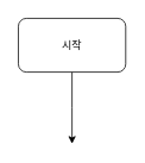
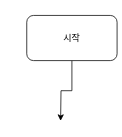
  <mxCell id="0" />
  <mxCell id="1" parent="0" />
  <mxCell id="2" style="edgeStyle=orthogonalEdgeStyle;rounded=0;orthogonalLoop=1;jettySize=auto;html=1;" edge="1" parent="1" source="3"><mxGeometry relative="1" as="geometry"><mxPoint x="80" y="160" as="targetPoint" /></mxGeometry></mxCell>
- <mxCell id="3" value="시작" style="rounded=1;whiteSpace=wrap;html=1;" vertex="1" parent="1"><mxGeometry x="20" y="20" width="120" height="60" as="geometry" /></mxCell>
+ <mxCell id="3" value="시작" style="rounded=1;whiteSpace=wrap;html=1;" vertex="1" parent="1"><mxGeometry x="35" y="20" width="120" height="60" as="geometry" /></mxCell>
